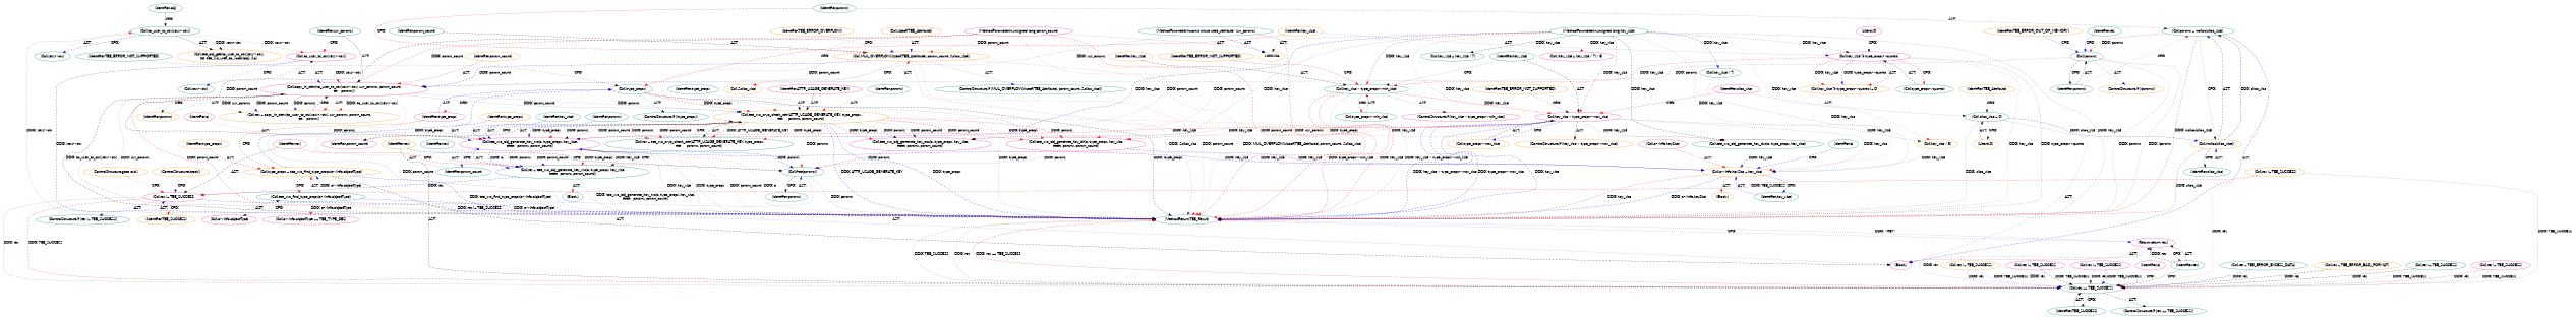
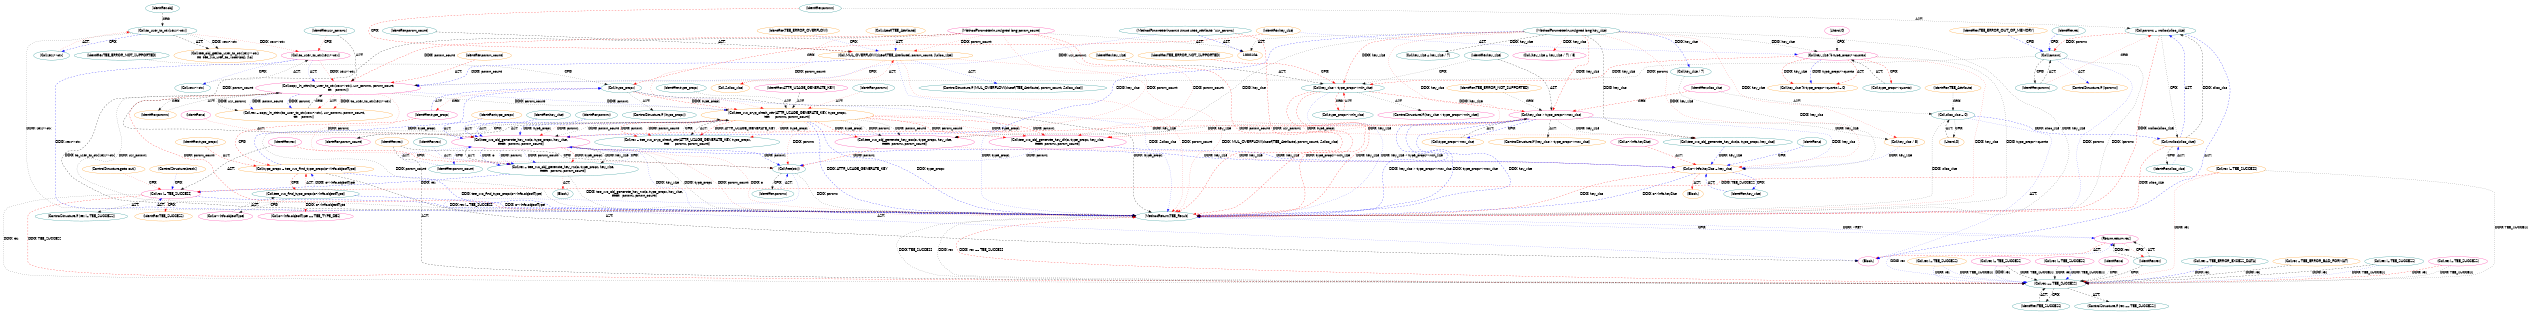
  digraph {
    fontname=Lato
    node [color=teal fontname=Lato]
    edge [color=black fontname=Lato style=dotted]
    n1 [color=deeppink label="(Call,tee_svc_obj_generate_key_rsa(o, type_props, key_size,\n\t\t\t\t\t\t   params, param_count))"]
    n2 [label="(Call,res = tee_svc_obj_generate_key_rsa(o, type_props, key_size,\n\t\t\t\t\t\t   params, param_count))"]
-   n3 [label="(Call,free(params))"]
+   n3 [label="(Call,free(ctx))"]
    n4 [color=darkorange label="(Call,o->info.keySize = key_size)"]
    n5 [label="(MethodReturn,TEE_Result)"]
    n6 [label="(Identifier,param_count)"]
    n7 [color=deeppink label="(Call,res != TEE_SUCCESS)"]
    n8 [label="(Block,)"]
    n9 [color=deeppink label="(Block,)"]
    n10 [label="(Identifier,params)"]
    n11 [color=darkorange label="(Block,)"]
    n12 [label="(Identifier,key_size)"]
    n13 [color=deeppink label="(Return,return res;)"]
    n14 [color=darkorange label="(Call,tee_svc_cryp_check_attr(ATTR_USAGE_GENERATE_KEY, type_props,\n\t\t\t\t      params, param_count))"]
    n15 [label="(Call,tee_svc_obj_generate_key_dsa(o, type_props, key_size))"]
    n16 [color=deeppink label="(Call,tee_svc_obj_generate_key_ecc(o, type_props, key_size,\n\t\t\t\t\t\t  params, param_count))"]
    n17 [color=deeppink label="(Identifier,param_count)"]
    n18 [color=deeppink label="(Call,tee_svc_obj_generate_key_dh(o, type_props, key_size,\n\t\t\t\t\t\t  params, param_count))"]
    n19 [label="(Call,res = tee_svc_cryp_check_attr(ATTR_USAGE_GENERATE_KEY, type_props,\n\t\t\t\t      params, param_count))"]
    n20 [label="(Call,!type_props)"]
    n21 [label="(ControlStructure,if (!type_props))"]
    n22 [color=deeppink label="(Identifier,type_props)"]
    n23 [color=darkorange label="(Call,type_props = tee_svc_find_type_props(o->info.objectType))"]
    n24 [label="(Call,tee_svc_find_type_props(o->info.objectType))"]
    n25 [color=deeppink label="(Call,o->info.objectType)"]
    n26 [color=deeppink label="(Call,o->info.objectType == TEE_TYPE_DES)"]
    n27 [color=deeppink label="(Call,copy_in_attrs(to_user_ta_ctx(sess->ctx), usr_params, param_count,\n\t\t\t    params))"]
    n28 [color=darkorange label="(Identifier,params)"]
    n29 [color=darkorange label="(Call,res = copy_in_attrs(to_user_ta_ctx(sess->ctx), usr_params, param_count,\n\t\t\t    params))"]
    n30 [color=deeppink label="(Call,to_user_ta_ctx(sess->ctx))"]
    n31 [label="(Call,sess->ctx)"]
    n32 [label="(Call,to_user_ta_ctx(sess->ctx))"]
    n33 [color=darkorange label="(Call,tee_obj_get(to_user_ta_ctx(sess->ctx),\n\t\t\t  tee_svc_uref_to_vaddr(obj), &o))"]
    n34 [label="(Call,sess->ctx)"]
    n35 [label="(MethodParameterIn,const struct utee_attribute *usr_params)"]
    1000106 [color=darkorange]
    n37 [color=darkorange label="(Call,MUL_OVERFLOW(sizeof(TEE_Attribute), param_count, &alloc_size))"]
    n38 [label="(ControlStructure,if (MUL_OVERFLOW(sizeof(TEE_Attribute), param_count, &alloc_size)))"]
    n39 [color=darkorange label="(Call,&alloc_size)"]
    n40 [color=deeppink label="(MethodParameterIn,unsigned long param_count)"]
    n41 [label="(Call,!params)"]
    n42 [color=darkorange label="(ControlStructure,if (!params))"]
    n43 [label="(Identifier,params)"]
    n44 [label="(Call,params = malloc(alloc_size))"]
    n45 [color=darkorange label="(Call,malloc(alloc_size))"]
    n46 [label="(Identifier,alloc_size)"]
    n47 [label="(Call,alloc_size = 0)"]
    n48 [color=darkorange label="(Literal,0)"]
    n49 [color=deeppink label="(Call,key_size > type_props->max_size)"]
    n50 [color=darkorange label="(Call,type_props->max_size)"]
    n51 [color=darkorange label="(ControlStructure,if (key_size > type_props->max_size))"]
    n52 [color=darkorange label="(Call,key_size / 8)"]
    n53 [label="(Call,key_size < type_props->min_size)"]
    n54 [color=deeppink label="(ControlStructure,if (key_size < type_props->min_size))"]
    n55 [label="(Call,type_props->min_size)"]
    n56 [color=deeppink label="(Call,key_size % type_props->quanta)"]
    n57 [label="(Call,type_props->quanta)"]
    n58 [color=darkorange label="(Call,key_size % type_props->quanta != 0)"]
    n59 [label="(MethodParameterIn,unsigned long key_size)"]
    n60 [label="(Call,key_size + key_size / 7)"]
    n61 [label="(Call,key_size / 7)"]
    n62 [color=deeppink label="(Call,(key_size + key_size / 7) / 8)"]
    n63 [label="(Call,res == TEE_SUCCESS)"]
    n64 [label="(ControlStructure,if (res != TEE_SUCCESS))"]
    n65 [color=darkorange label="(Identifier,TEE_SUCCESS)"]
    n66 [label="(Identifier,TEE_SUCCESS)"]
    n67 [label="(ControlStructure,if (res == TEE_SUCCESS))"]
    n68 [label="(Identifier,res)"]
    n69 [color=darkorange label="(Call,sizeof(TEE_Attribute))"]
    n70 [label="(Identifier,param_count)"]
    n71 [color=darkorange label="(Call,res != TEE_SUCCESS)"]
    n72 [label="(Identifier,usr_params)"]
    n73 [color=deeppink label="(Call,res != TEE_SUCCESS)"]
    n74 [color=deeppink label="(Call,res != TEE_SUCCESS)"]
    n75 [color=deeppink label="(Literal,0)"]
    n76 [label="(Identifier,obj)"]
    n77 [color=darkorange label="(Identifier,TEE_ERROR_OUT_OF_MEMORY)"]
    n78 [color=deeppink label="(Identifier,res)"]
    n79 [color=darkorange label="(Identifier,TEE_ERROR_NOT_SUPPORTED)"]
    n80 [color=darkorange label="(Identifier,TEE_Attribute)"]
    n81 [label="(Identifier,key_size)"]
    n82 [label="(Identifier,res)"]
    n83 [color=deeppink label="(Identifier,o)"]
    n84 [color=deeppink label="(Call,o->info.keySize)"]
    n85 [label="(Identifier,TEE_ERROR_NOT_SUPPORTED)"]
    n86 [label="(Identifier,key_size)"]
    n87 [label="(Identifier,params)"]
    n88 [color=darkorange label="(Identifier,key_size)"]
    n89 [color=darkorange label="(Call,res != TEE_SUCCESS)"]
    n90 [label="(Call,res = TEE_ERROR_EXCESS_DATA)"]
    n91 [label="(Identifier,params)"]
    n92 [color=darkorange label="(Identifier,param_count)"]
    n93 [color=darkorange label="(Call,res = TEE_ERROR_BAD_FORMAT)"]
    n94 [color=darkorange label="(Identifier,key_size)"]
    n95 [color=darkorange label="(Identifier,TEE_ERROR_NOT_SUPPORTED)"]
    n96 [label="(Call,res != TEE_SUCCESS)"]
    n97 [label="(Identifier,res)"]
    n98 [color=deeppink label="(Identifier,alloc_size)"]
    n99 [color=darkorange label="(ControlStructure,goto out;)"]
    n100 [color=darkorange label="(Identifier,TEE_ERROR_OVERFLOW)"]
    n101 [color=deeppink label="(Identifier,o)"]
    n102 [label="(Identifier,o)"]
    n103 [color=darkorange label="(Identifier,type_props)"]
    n104 [color=deeppink label="(Call,res != TEE_SUCCESS)"]
    n105 [color=darkorange label="(ControlStructure,break;)"]
    n106 [label="(Identifier,type_props)"]
    n107 [color=deeppink label="(Identifier,ATTR_USAGE_GENERATE_KEY)"]
    n108 [label="(Identifier,params)"]
    n109 [color=darkorange label="(Identifier,res)"]
    n110 [color=darkorange label="(Identifier,type_props)"]
    n1 -> n2 [label="AST: " style=dashed]
    n1 -> n2 [color=blue label="DDG: o" style=dashed]
    n1 -> n2 [color=blue label="DDG: params"]
    n1 -> n2 [color=blue label="DDG: param_count"]
    n1 -> n2 [color=red label="DDG: type_props" style=dashed]
    n1 -> n2 [label="DDG: key_size" style=dashed]
    n1 -> n3 [color=blue label="DDG: params" style=dashed]
    n1 -> n4 [color=blue label="DDG: key_size" style=dashed]
    n1 -> n5 [color=blue label="DDG: key_size"]
    n1 -> n5 [label="DDG: type_props"]
    n1 -> n5 [color=red label="DDG: param_count"]
    n1 -> n5 [color=red label="DDG: o"]
    n1 -> n6 [color=blue label="CFG: "]
    n2 -> n1 [color=blue label="CFG: "]
    n2 -> n5 [label="DDG: tee_svc_obj_generate_key_rsa(o, type_props, key_size,\n\t\t\t\t\t\t   params, param_count)"]
    n2 -> n7 [color=blue label="DDG: res" style=dashed]
    n2 -> n8 [color=red label="AST: "]
    n3 -> n5 [label="DDG: params"]
    n3 -> n9 [color=blue label="AST: "]
    n3 -> n10 [label="CFG: " style=dashed]
    n4 -> n5 [color=red label="DDG: key_size" style=dashed]
    n4 -> n5 [color=blue label="DDG: o->info.keySize" style=dashed]
    n4 -> n11 [color=red label="AST: " style=dashed]
    n4 -> n12 [color=blue label="CFG: " style=dashed]
    n5 -> n13 [color=blue label="CFG: "]
    n6 -> n1 [color=blue label="AST: "]
    n7 -> n5 [color=blue label="DDG: res != TEE_SUCCESS" style=dashed]
    n7 -> n63 [label="DDG: res"]
    n7 -> n63 [color=red label="DDG: TEE_SUCCESS" style=dashed]
    n7 -> n64 [label="AST: "]
    n7 -> n65 [color=red label="CFG: " style=dashed]
    n10 -> n3 [color=blue label="AST: "]
    n12 -> n4 [color=blue label="AST: " style=dashed]
    n13 -> n5 [color=blue label="DDG: <RET>"]
    n13 -> n9 [color=red label="AST: " style=dashed]
    n13 -> n68 [color=red label="CFG: "]
    n14 -> n1 [color=blue label="DDG: type_props" style=dashed]
    n14 -> n1 [color=red label="DDG: params"]
    n14 -> n1 [label="DDG: param_count"]
    n14 -> n3 [color=red label="DDG: params"]
    n14 -> n5 [color=blue label="DDG: ATTR_USAGE_GENERATE_KEY" style=dashed]
    n14 -> n5 [color=blue label="DDG: type_props" style=dashed]
    n14 -> n5 [label="DDG: param_count"]
    n14 -> n15 [color=red label="DDG: type_props"]
    n14 -> n16 [color=red label="DDG: type_props" style=dashed]
    n14 -> n16 [label="DDG: params"]
    n14 -> n16 [label="DDG: param_count"]
    n14 -> n17 [label="CFG: "]
    n14 -> n18 [color=red label="DDG: type_props"]
    n14 -> n18 [color=red label="DDG: params" style=dashed]
    n14 -> n18 [color=red label="DDG: param_count" style=dashed]
    n14 -> n19 [label="AST: " style=dashed]
    n14 -> n19 [color=red label="DDG: ATTR_USAGE_GENERATE_KEY" style=dashed]
    n14 -> n19 [color=red label="DDG: type_props"]
    n14 -> n19 [color=red label="DDG: params" style=dashed]
    n14 -> n19 [color=red label="DDG: param_count"]
    n15 -> n4 [color=blue label="DDG: key_size" style=dashed]
    n16 -> n3 [color=red label="DDG: params" style=dashed]
    n16 -> n4 [color=red label="DDG: key_size"]
    n17 -> n14 [label="AST: " style=dashed]
    n18 -> n3 [color=blue label="DDG: params"]
    n18 -> n4 [color=blue label="DDG: key_size" style=dashed]
    n19 -> n14 [label="CFG: "]
    n20 -> n5 [color=blue label="DDG: type_props"]
    n20 -> n5 [label="DDG: !type_props" style=dashed]
    n20 -> n14 [color=red label="DDG: type_props" style=dashed]
    n20 -> n21 [label="AST: "]
    n20 -> n22 [color=red label="CFG: "]
    n22 -> n20 [color=blue label="AST: " style=dashed]
    n22 -> n23 [color=red label="CFG: " style=dashed]
    n23 -> n5 [color=blue label="DDG: tee_svc_find_type_props(o->info.objectType)" style=dashed]
    n23 -> n9 [label="AST: " style=dashed]
    n23 -> n20 [color=blue label="DDG: type_props" style=dashed]
    n23 -> n24 [color=red label="CFG: " style=dashed]
    n24 -> n5 [color=blue label="DDG: o->info.objectType" style=dashed]
    n24 -> n23 [color=red label="AST: "]
    n24 -> n23 [color=blue label="DDG: o->info.objectType"]
    n24 -> n25 [label="CFG: "]
    n24 -> n26 [color=red label="DDG: o->info.objectType"]
    n25 -> n24 [label="AST: "]
    n27 -> n3 [color=red label="DDG: params"]
    n27 -> n5 [label="DDG: to_user_ta_ctx(sess->ctx)" style=dashed]
    n27 -> n5 [label="DDG: usr_params"]
    n27 -> n5 [color=red label="DDG: param_count" style=dashed]
    n27 -> n14 [color=blue label="DDG: params"]
    n27 -> n14 [label="DDG: param_count"]
    n27 -> n28 [label="CFG: "]
    n27 -> n29 [color=red label="AST: "]
    n27 -> n29 [color=red label="DDG: to_user_ta_ctx(sess->ctx)"]
    n27 -> n29 [label="DDG: usr_params"]
    n27 -> n29 [color=blue label="DDG: param_count"]
    n27 -> n29 [color=blue label="DDG: params" style=dashed]
    n28 -> n27 [label="AST: "]
    n29 -> n27 [label="CFG: " style=dashed]
    n30 -> n5 [color=blue label="DDG: sess->ctx" style=dashed]
    n30 -> n27 [color=blue label="AST: "]
    n30 -> n27 [color=red label="DDG: sess->ctx"]
    n30 -> n31 [color=blue label="CFG: "]
    n31 -> n30 [label="AST: "]
    n32 -> n5 [label="DDG: sess->ctx"]
    n32 -> n30 [color=red label="DDG: sess->ctx"]
    n32 -> n33 [label="AST: " style=dashed]
    n32 -> n33 [label="DDG: sess->ctx"]
    n32 -> n34 [color=blue label="CFG: " style=dashed]
    n34 -> n32 [color=red label="AST: "]
    n35 -> n5 [color=red label="DDG: usr_params" style=dashed]
    n35 -> n27 [color=blue label="DDG: usr_params"]
    n35 -> 1000106 [color=blue label="AST: " style=dashed]
    n37 -> n5 [color=red label="DDG: param_count"]
    n37 -> n5 [color=red label="DDG: MUL_OVERFLOW(sizeof(TEE_Attribute), param_count, &alloc_size)"]
    n37 -> n5 [color=blue label="DDG: &alloc_size"]
    n37 -> n27 [color=blue label="DDG: param_count" style=dashed]
    n37 -> n38 [color=blue label="AST: "]
    n37 -> n39 [color=red label="CFG: "]
    n39 -> n37 [color=red label="AST: "]
    n40 -> n1 [label="DDG: param_count" style=dashed]
    n40 -> n5 [color=red label="DDG: param_count" style=dashed]
    n40 -> n14 [color=red label="DDG: param_count"]
    n40 -> n16 [color=red label="DDG: param_count"]
    n40 -> n18 [color=red label="DDG: param_count"]
    n40 -> n27 [color=red label="DDG: param_count" style=dashed]
    n40 -> 1000106 [label="AST: "]
    n40 -> n37 [color=red label="DDG: param_count"]
    n41 -> n5 [label="DDG: !params"]
    n41 -> n5 [color=blue label="DDG: params"]
    n41 -> n27 [label="DDG: params"]
    n41 -> n42 [color=blue label="AST: "]
    n41 -> n43 [label="CFG: " style=dashed]
    n43 -> n41 [label="AST: " style=dashed]
    n43 -> n44 [color=red label="CFG: "]
    n44 -> n5 [color=red label="DDG: malloc(alloc_size)" style=dashed]
    n44 -> n9 [color=blue label="AST: " style=dashed]
    n44 -> n41 [color=red label="DDG: params" style=dashed]
    n44 -> n45 [label="CFG: "]
    n45 -> n5 [color=red label="DDG: alloc_size" style=dashed]
    n45 -> n44 [color=blue label="AST: " style=dashed]
    n45 -> n44 [label="DDG: alloc_size" style=dashed]
    n45 -> n46 [label="CFG: " style=dashed]
    n46 -> n45 [color=blue label="AST: "]
    n47 -> n5 [label="DDG: alloc_size"]
    n47 -> n9 [color=blue label="AST: "]
    n47 -> n45 [color=blue label="DDG: alloc_size" style=dashed]
    n47 -> n48 [label="CFG: "]
    n48 -> n47 [label="AST: " style=dashed]
    n49 -> n1 [color=red label="DDG: key_size" style=dashed]
    n49 -> n4 [color=blue label="DDG: key_size"]
    n49 -> n5 [color=blue label="DDG: key_size > type_props->max_size" style=dashed]
    n49 -> n5 [color=blue label="DDG: type_props->max_size" style=dashed]
    n49 -> n5 [color=blue label="DDG: key_size" style=dashed]
    n49 -> n15 [label="DDG: key_size"]
    n49 -> n16 [label="DDG: key_size"]
    n49 -> n18 [color=red label="DDG: key_size"]
    n49 -> n50 [color=blue label="CFG: " style=dashed]
    n49 -> n51 [label="AST: " style=dashed]
    n49 -> n52 [label="DDG: key_size"]
    n50 -> n49 [label="AST: " style=dashed]
    n52 -> n4 [color=blue label="DDG: key_size"]
    n53 -> n5 [color=red label="DDG: type_props->min_size" style=dashed]
    n53 -> n5 [color=red label="DDG: key_size" style=dashed]
    n53 -> n5 [color=blue label="DDG: key_size < type_props->min_size"]
    n53 -> n49 [color=red label="DDG: key_size" style=dashed]
    n53 -> n54 [label="AST: "]
    n53 -> n55 [color=red label="CFG: " style=dashed]
    n55 -> n53 [color=red label="AST: " style=dashed]
    n56 -> n5 [color=red label="DDG: key_size"]
    n56 -> n5 [label="DDG: type_props->quanta"]
    n56 -> n53 [color=red label="DDG: key_size" style=dashed]
    n56 -> n57 [color=red label="CFG: " style=dashed]
    n56 -> n58 [color=red label="AST: " style=dashed]
    n56 -> n58 [color=red label="DDG: key_size" style=dashed]
    n56 -> n58 [color=blue label="DDG: type_props->quanta" style=dashed]
    n57 -> n56 [label="AST: " style=dashed]
    n59 -> n1 [color=blue label="DDG: key_size" style=dashed]
    n59 -> n4 [color=red label="DDG: key_size"]
    n59 -> n5 [label="DDG: key_size"]
    n59 -> n15 [label="DDG: key_size" style=dashed]
    n59 -> n16 [label="DDG: key_size"]
    n59 -> n18 [color=red label="DDG: key_size"]
    n59 -> 1000106 [label="AST: "]
    n59 -> n49 [color=red label="DDG: key_size" style=dashed]
    n59 -> n52 [color=red label="DDG: key_size"]
    n59 -> n53 [color=red label="DDG: key_size" style=dashed]
    n59 -> n56 [label="DDG: key_size"]
    n59 -> n60 [label="DDG: key_size" style=dashed]
    n59 -> n61 [color=blue label="DDG: key_size" style=dashed]
    n59 -> n62 [color=red label="DDG: key_size"]
    n61 -> n4 [label="DDG: key_size"]
    n63 -> n5 [label="DDG: TEE_SUCCESS"]
    n63 -> n5 [label="DDG: res"]
    n63 -> n5 [color=red label="DDG: res == TEE_SUCCESS" style=dashed]
    n63 -> n13 [color=blue label="DDG: res"]
    n63 -> n66 [label="CFG: " style=dashed]
    n63 -> n67 [label="AST: " style=dashed]
    n65 -> n7 [color=blue label="AST: "]
    n66 -> n63 [label="AST: " style=dashed]
    n68 -> n13 [label="AST: " style=dashed]
    n68 -> n13 [label="DDG: res" style=dashed]
    n68 -> n63 [label="CFG: " style=dashed]
    n69 -> n37 [color=blue label="AST: "]
    n70 -> n37 [label="AST: " style=dashed]
    n71 -> n63 [color=blue label="DDG: res"]
    n71 -> n63 [color=blue label="DDG: TEE_SUCCESS"]
    n72 -> n27 [label="AST: " style=dashed]
    n72 -> n30 [color=red label="CFG: "]
    n73 -> n63 [color=blue label="DDG: res"]
    n73 -> n63 [label="DDG: TEE_SUCCESS" style=dashed]
    n74 -> n63 [label="DDG: res"]
    n74 -> n63 [color=blue label="DDG: TEE_SUCCESS" style=dashed]
    n75 -> n56 [label="CFG: "]
    n76 -> n32 [label="CFG: " style=dashed]
    n77 -> n41 [color=blue label="CFG: " style=dashed]
    n78 -> n2 [color=red label="CFG: " style=dashed]
    n78 -> n7 [label="AST: " style=dashed]
    n79 -> n49 [label="CFG: "]
    n80 -> n47 [label="CFG: "]
    n81 -> n49 [label="AST: " style=dashed]
    n81 -> n53 [label="CFG: "]
    n82 -> n2 [color=blue label="AST: "]
    n83 -> n63 [label="CFG: "]
    n84 -> n4 [color=red label="AST: " style=dashed]
    n85 -> n20 [label="CFG: "]
    n86 -> n1 [color=blue label="AST: " style=dashed]
    n87 -> n1 [color=blue label="AST: " style=dashed]
    n88 -> n20 [color=red label="CFG: " style=dashed]
    n88 -> n56 [color=blue label="AST: "]
    n89 -> n7 [color=red label="DDG: TEE_SUCCESS" style=dashed]
    n89 -> n63 [color=red label="DDG: res"]
    n89 -> n63 [label="DDG: TEE_SUCCESS"]
    n90 -> n63 [color=blue label="DDG: res" style=dashed]
    n91 -> n37 [color=red label="CFG: " style=dashed]
    n91 -> n44 [label="AST: "]
    n92 -> n27 [color=red label="AST: " style=dashed]
    n93 -> n63 [label="DDG: res" style=dashed]
    n94 -> n53 [label="AST: " style=dashed]
    n95 -> n53 [color=red label="CFG: " style=dashed]
    n96 -> n63 [label="DDG: res" style=dashed]
    n96 -> n63 [color=blue label="DDG: TEE_SUCCESS"]
    n97 -> n41 [color=blue label="CFG: " style=dashed]
    n98 -> n47 [label="AST: "]
    n98 -> n49 [color=red label="CFG: " style=dashed]
    n99 -> n7 [color=red label="CFG: "]
    n100 -> n37 [color=blue label="CFG: "]
    n101 -> n1 [color=red label="AST: "]
    n102 -> n4 [color=blue label="CFG: " style=dashed]
    n103 -> n23 [color=red label="AST: " style=dashed]
    n104 -> n63 [color=red label="DDG: res" style=dashed]
    n104 -> n63 [label="DDG: TEE_SUCCESS"]
    n105 -> n7 [color=blue label="CFG: "]
    n106 -> n14 [label="AST: "]
    n107 -> n14 [label="AST: " style=dashed]
    n108 -> n14 [color=red label="AST: "]
    n109 -> n3 [label="CFG: " style=dashed]
    n109 -> n63 [label="AST: " style=dashed]
    n110 -> n1 [color=blue label="AST: " style=dashed]
  }
